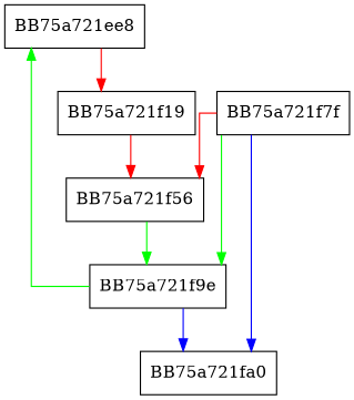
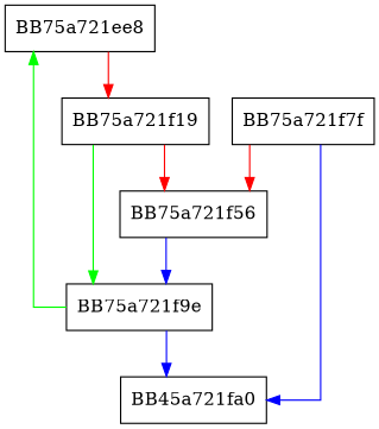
  digraph {
    splines=ortho
    node [shape=box]
    edge [color=red]
    BB75a721ee8
    BB75a721f19
    BB75a721f9e
-   BB75a721fa0
+   BB75a721fa0 [label=BB45a721fa0]
    BB75a721f56
    BB75a721f7f
    BB75a721ee8 -> BB75a721f19
-   BB75a721f7f -> BB75a721f9e [color=green]
+   BB75a721f19 -> BB75a721f9e [color=green]
    BB75a721f19 -> BB75a721f56
    BB75a721f9e -> BB75a721ee8 [color=green]
    BB75a721f9e -> BB75a721fa0 [color=blue]
-   BB75a721f56 -> BB75a721f9e [color=green]
+   BB75a721f56 -> BB75a721f9e [color=blue]
    BB75a721f7f -> BB75a721fa0 [color=blue]
    BB75a721f7f -> BB75a721f56
  }
